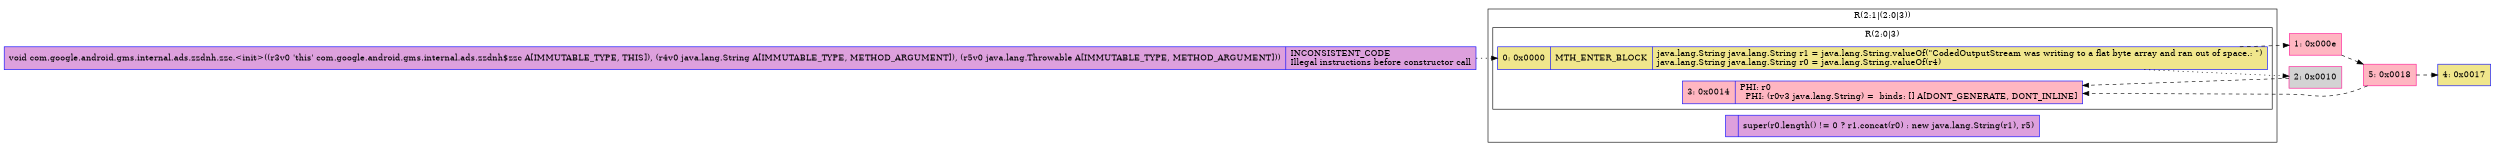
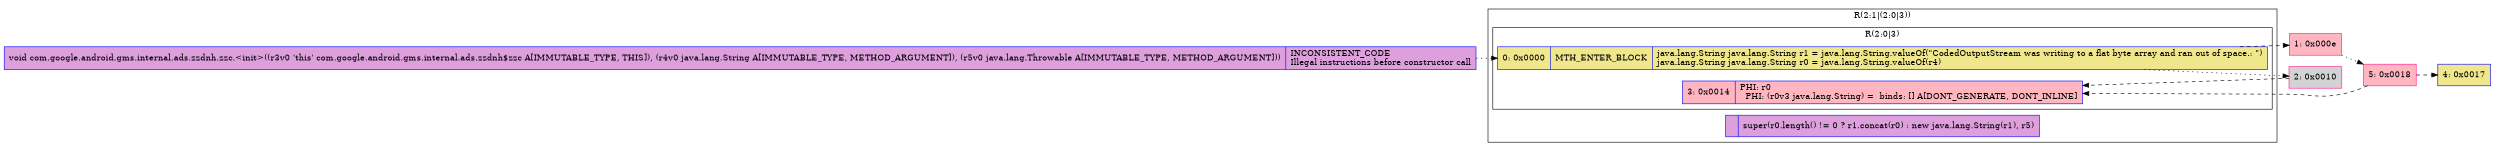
  digraph {
    rankdir=LR
    node [color=blue fillcolor=lightpink shape=record style=filled]
    edge [style=dashed]
    n1 [fillcolor=khaki label="{0\:\ 0x0000|MTH_ENTER_BLOCK\l|java.lang.String java.lang.String r1 = java.lang.String.valueOf(\"CodedOutputStream was writing to a flat byte array and ran out of space.: \")\ljava.lang.String java.lang.String r0 = java.lang.String.valueOf(r4)\l}"]
    n2 [label="{3\:\ 0x0014|PHI: r0 \l  PHI: (r0v3 java.lang.String) =  binds: [] A[DONT_GENERATE, DONT_INLINE]\l}"]
    n3 [fillcolor=plum label="{|super(r0.length() != 0 ? r1.concat(r0) : new java.lang.String(r1), r5)\l}"]
    n4 [color=deeppink label="{1\:\ 0x000e}"]
    n5 [color=deeppink fillcolor=lightgrey label="{2\:\ 0x0010}"]
    n6 [color=deeppink label="{5\:\ 0x0018}"]
    n7 [fillcolor=khaki label="{4\:\ 0x0017}"]
    n8 [fillcolor=plum label="{void com.google.android.gms.internal.ads.zzdnh.zzc.\<init\>((r3v0 'this' com.google.android.gms.internal.ads.zzdnh$zzc A[IMMUTABLE_TYPE, THIS]), (r4v0 java.lang.String A[IMMUTABLE_TYPE, METHOD_ARGUMENT]), (r5v0 java.lang.Throwable A[IMMUTABLE_TYPE, METHOD_ARGUMENT]))  | INCONSISTENT_CODE\lIllegal instructions before constructor call\l}"]
    subgraph cluster_1 {
      label="R(2:1|(2:0|3))"
      n3
      subgraph cluster_2 {
        label="R(2:0|3)"
        n1
        n2
      }
    }
    n1 -> n4
    n1 -> n5 [style=dotted]
-   n4 -> n6
+   n4 -> n6 [style=dotted]
    n5 -> n2
    n6 -> n2
    n6 -> n7
    n8 -> n1 [style=dotted]
  }
